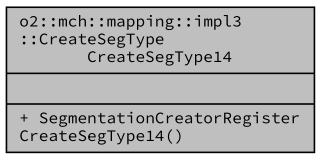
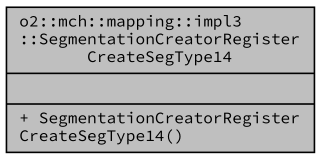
  digraph {
    fontname="Source Code Pro"
-   n1 [color=black fillcolor=grey75 fontcolor=black fontname="Source Code Pro" fontsize=10 height=0.2 label="{o2::mch::mapping::impl3\l::CreateSegType\lCreateSegType14\n||+ SegmentationCreatorRegister\lCreateSegType14()\l}" shape=record style=filled width=0.4]
+   n1 [color=black fillcolor=grey75 fontcolor=black fontname="Source Code Pro" fontsize=10 height=0.2 label="{o2::mch::mapping::impl3\l::SegmentationCreatorRegister\lCreateSegType14\n||+ SegmentationCreatorRegister\lCreateSegType14()\l}" shape=record style=filled width=0.4]
  }
